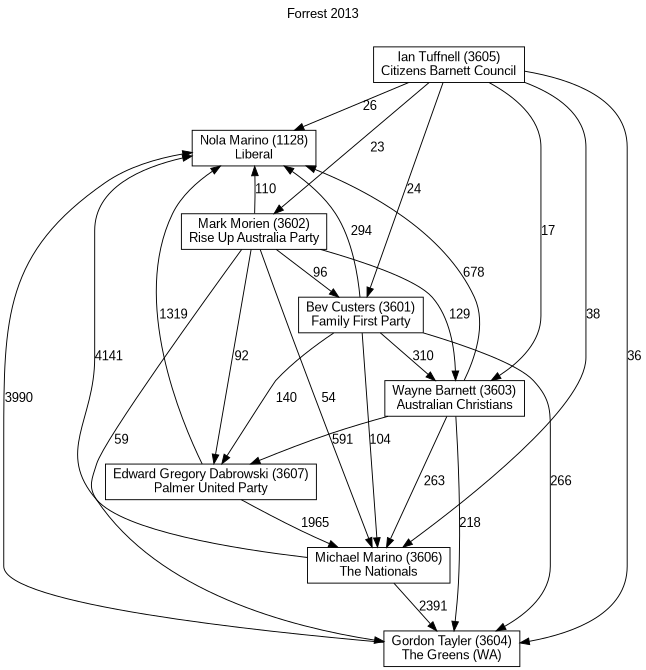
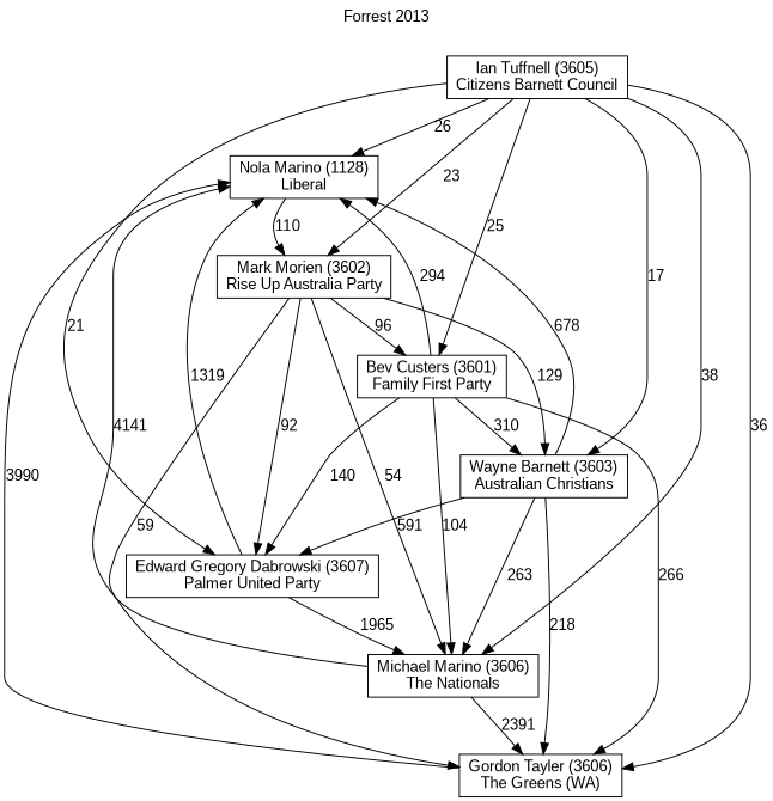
  digraph {
    fontname="Liberation Sans"
    label="Forrest 2013"
    labelloc=t
    mclimit=10
    node [fontname="Liberation Sans" shape=box]
    edge [fontname="Liberation Sans"]
    n1 [label="Nola Marino (1128)\nLiberal"]
-   n2 [label="Gordon Tayler (3604)\nThe Greens (WA)"]
+   n2 [label="Gordon Tayler (3606)\nThe Greens (WA)"]
    n3 [label="Michael Marino (3606)\nThe Nationals"]
    n4 [label="Edward Gregory Dabrowski (3607)\nPalmer United Party"]
    n5 [label="Wayne Barnett (3603)\nAustralian Christians"]
    n6 [label="Bev Custers (3601)\nFamily First Party"]
    n7 [label="Mark Morien (3602)\nRise Up Australia Party"]
    n8 [label="Ian Tuffnell (3605)\nCitizens Barnett Council"]
    n2 -> n1 [label=3990]
    n3 -> n1 [label=4141]
    n3 -> n2 [label=2391]
    n4 -> n1 [label=1319]
    n4 -> n3 [label=1965]
    n5 -> n1 [label=678]
    n5 -> n2 [label=218]
    n5 -> n3 [label=263]
    n5 -> n4 [label=591]
    n6 -> n1 [label=294]
    n6 -> n2 [label=266]
    n6 -> n3 [label=104]
    n6 -> n4 [label=140]
    n6 -> n5 [label=310]
-   n7 -> n1 [label=110]
+   n1 -> n7 [label=110]
    n7 -> n2 [label=59]
    n7 -> n3 [label=54]
    n7 -> n4 [label=92]
    n7 -> n5 [label=129]
    n7 -> n6 [label=96]
    n8 -> n1 [label=26]
    n8 -> n2 [label=36]
    n8 -> n3 [label=38]
+   n8 -> n4 [label=21]
    n8 -> n5 [label=17]
-   n8 -> n6 [label=24]
+   n8 -> n6 [label=25]
    n8 -> n7 [label=23]
  }
